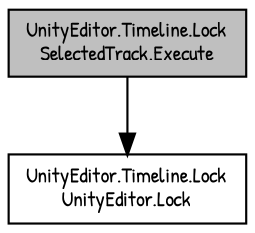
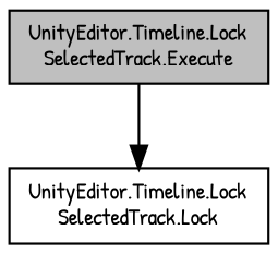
  digraph {
    rankdir=TB
    fontname="Patrick Hand"
    node [color=black fontname="Patrick Hand" fontsize=10 shape=record style=filled]
    n1 [fillcolor=grey75 fontcolor=black height=0.2 label="UnityEditor.Timeline.Lock\lSelectedTrack.Execute" width=0.4]
-   n2 [fillcolor=white height=0.2 label="UnityEditor.Timeline.Lock\lUnityEditor.Lock" width=0.4]
+   n2 [fillcolor=white height=0.2 label="UnityEditor.Timeline.Lock\lSelectedTrack.Lock" width=0.4]
    n1 -> n2 [color=black fontname="Patrick Hand" fontsize=10 labelfontname=Helvetica labelfontsize=10 style=solid]
  }
